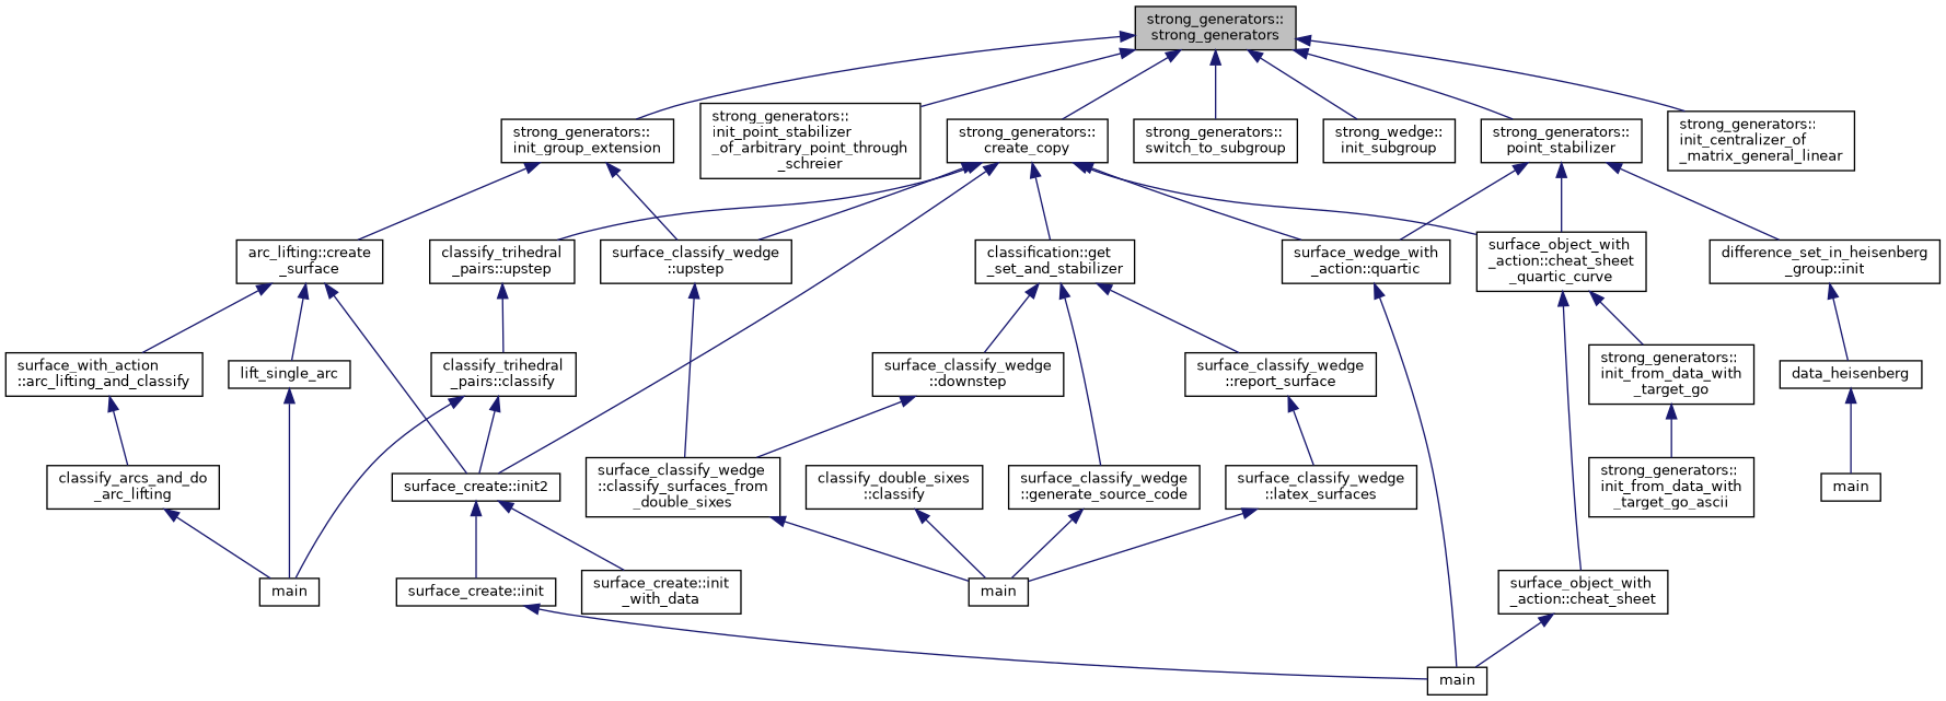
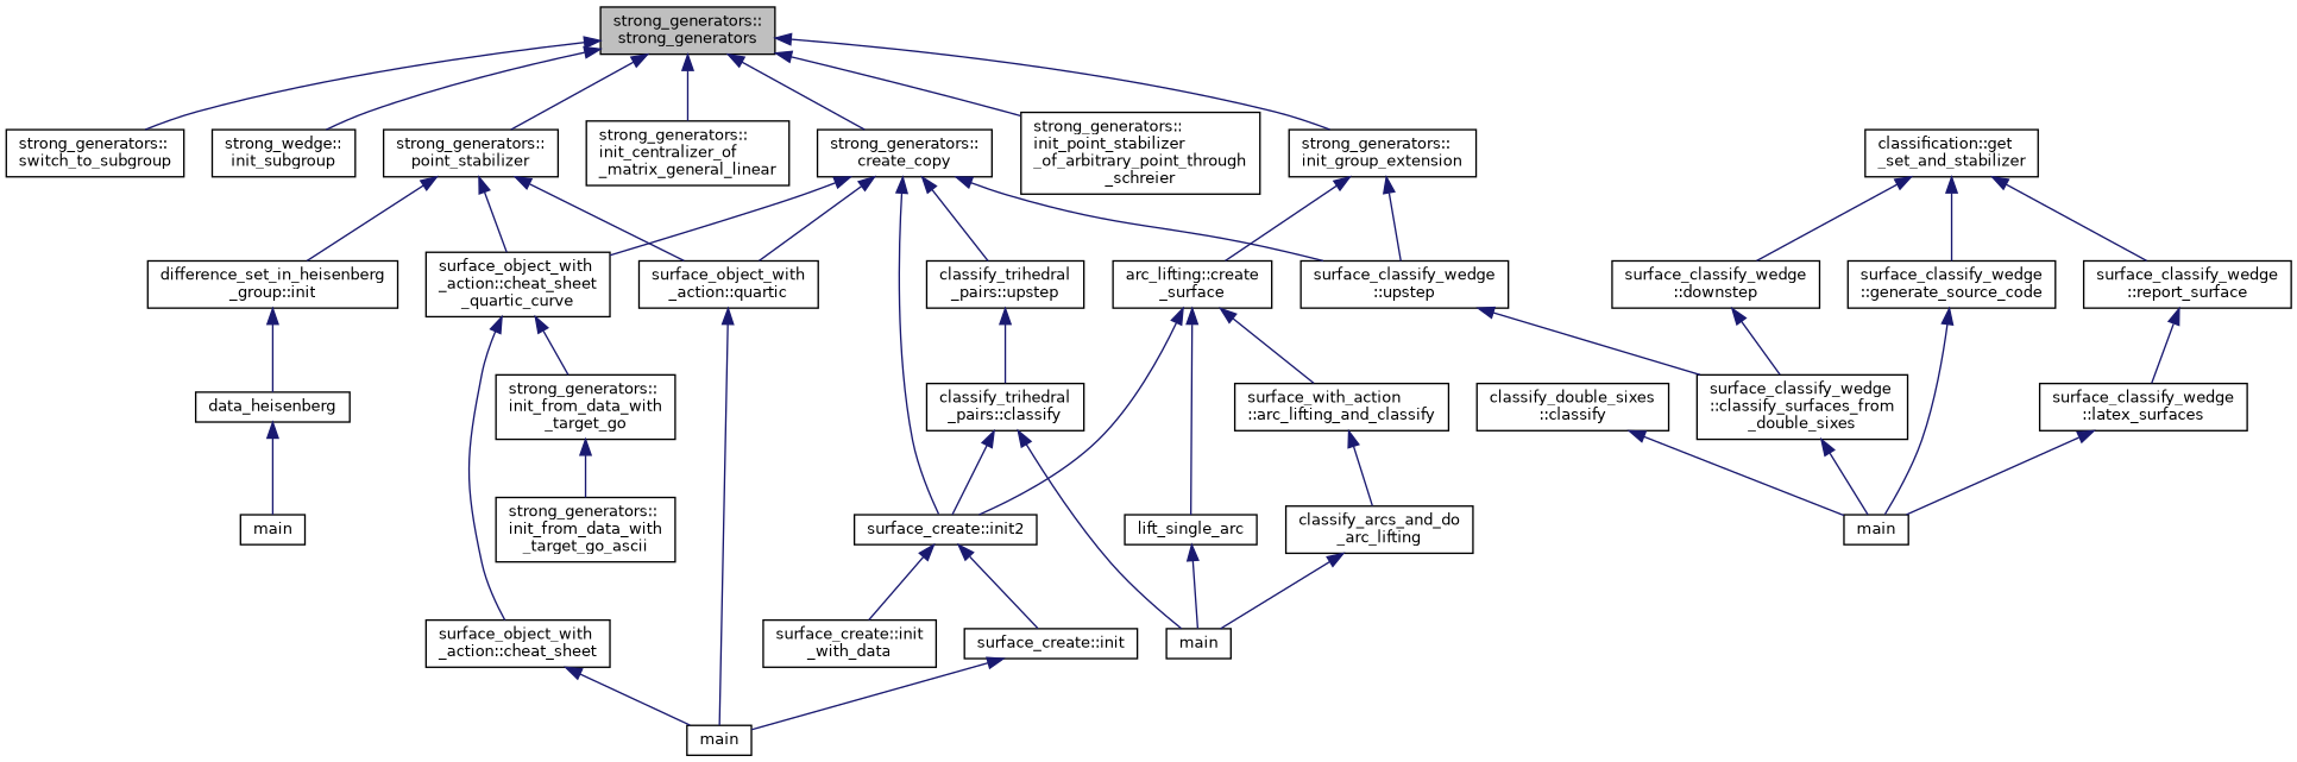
  digraph {
    rankdir=TB
    node [color=black fillcolor=white fontname=Helvetica fontsize=10 shape=record style=filled]
    edge [color=midnightblue dir=back fontname=Helvetica fontsize=10 labelfontname=Helvetica labelfontsize=10 style=solid]
    n1 [fillcolor=grey75 fontcolor=black height=0.2 label="strong_generators::\lstrong_generators" width=0.4]
    n2 [height=0.2 label="strong_generators::\lcreate_copy" width=0.4]
    n3 [height=0.2 label="strong_generators::\linit_point_stabilizer\l_of_arbitrary_point_through\l_schreier" width=0.4]
    n4 [height=0.2 label="strong_generators::\linit_group_extension" width=0.4]
    n5 [height=0.2 label="strong_generators::\lswitch_to_subgroup" width=0.4]
    n6 [height=0.2 label="strong_wedge::\linit_subgroup" width=0.4]
    n7 [height=0.2 label="strong_generators::\lpoint_stabilizer" width=0.4]
    n8 [height=0.2 label="strong_generators::\linit_centralizer_of\l_matrix_general_linear" width=0.4]
    n9 [height=0.2 label="classification::get\l_set_and_stabilizer" width=0.4]
    n10 [height=0.2 label="classify_trihedral\l_pairs::upstep" width=0.4]
    n11 [height=0.2 label="surface_create::init2" width=0.4]
    n12 [height=0.2 label="surface_classify_wedge\l::upstep" width=0.4]
-   n13 [height=0.2 label="surface_wedge_with\l_action::quartic" width=0.4]
+   n13 [height=0.2 label="surface_object_with\l_action::quartic" width=0.4]
    n14 [height=0.2 label="surface_object_with\l_action::cheat_sheet\l_quartic_curve" width=0.4]
    n15 [height=0.2 label="strong_generators::\linit_from_data_with\l_target_go" width=0.4]
    n16 [height=0.2 label="strong_generators::\linit_from_data_with\l_target_go_ascii" width=0.4]
    n17 [height=0.2 label="arc_lifting::create\l_surface" width=0.4]
    n18 [height=0.2 label="difference_set_in_heisenberg\l_group::init" width=0.4]
    n19 [height=0.2 label="surface_classify_wedge\l::downstep" width=0.4]
    n20 [height=0.2 label="surface_classify_wedge\l::report_surface" width=0.4]
    n21 [height=0.2 label="surface_classify_wedge\l::generate_source_code" width=0.4]
    n22 [height=0.2 label="classify_trihedral\l_pairs::classify" width=0.4]
    n23 [height=0.2 label="surface_create::init\l_with_data" width=0.4]
    n24 [height=0.2 label="surface_create::init" width=0.4]
    n25 [height=0.2 label="surface_classify_wedge\l::classify_surfaces_from\l_double_sixes" width=0.4]
    n26 [height=0.2 label=main width=0.4]
    n27 [height=0.2 label="surface_object_with\l_action::cheat_sheet" width=0.4]
    n28 [height=0.2 label="surface_classify_wedge\l::latex_surfaces" width=0.4]
    n29 [height=0.2 label=main width=0.4]
    n30 [height=0.2 label="classify_double_sixes\l::classify" width=0.4]
    n31 [height=0.2 label=main width=0.4]
    n32 [height=0.2 label=lift_single_arc width=0.4]
    n33 [height=0.2 label="surface_with_action\l::arc_lifting_and_classify" width=0.4]
    n34 [height=0.2 label="classify_arcs_and_do\l_arc_lifting" width=0.4]
    n35 [height=0.2 label=data_heisenberg width=0.4]
    n36 [height=0.2 label=main width=0.4]
    n1 -> n2
    n1 -> n3
    n1 -> n4
    n1 -> n5
    n1 -> n6
    n1 -> n7
    n1 -> n8
-   n2 -> n9
    n2 -> n10
    n2 -> n11
    n2 -> n12
    n2 -> n13
    n2 -> n14
    n4 -> n12
    n4 -> n17
    n7 -> n13
    n7 -> n14
    n7 -> n18
    n9 -> n19
    n9 -> n20
    n9 -> n21
    n10 -> n22
    n11 -> n23
    n11 -> n24
    n12 -> n25
    n13 -> n26
    n14 -> n15
    n14 -> n27
    n15 -> n16
    n17 -> n11
    n17 -> n32
    n17 -> n33
    n18 -> n35
    n19 -> n25
    n20 -> n28
    n21 -> n29
    n22 -> n11
    n22 -> n31
    n24 -> n26
    n25 -> n29
    n27 -> n26
    n28 -> n29
    n30 -> n29
    n32 -> n31
    n33 -> n34
    n34 -> n31
    n35 -> n36
  }
